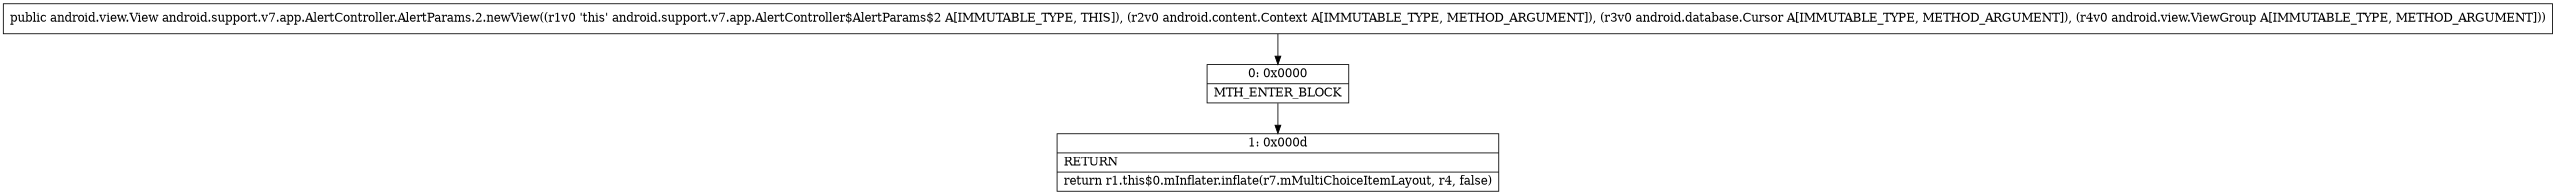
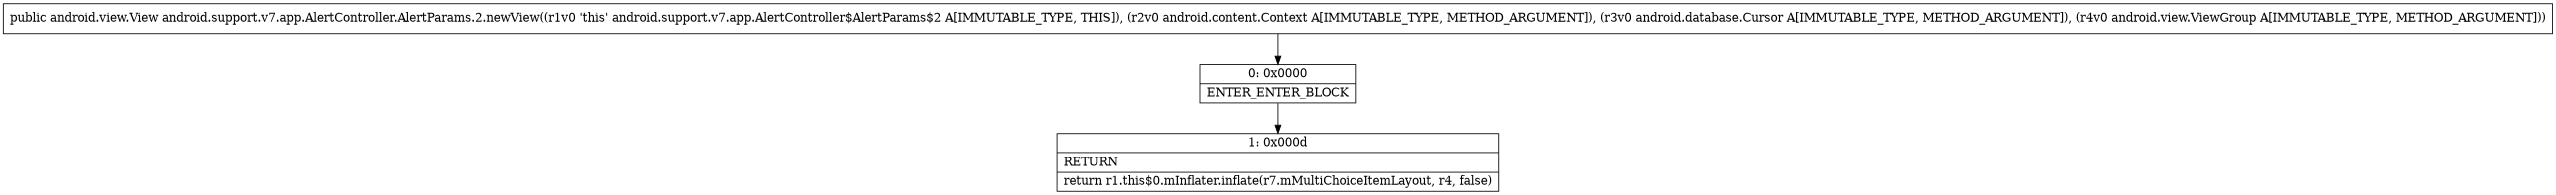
  digraph {
    node [shape=record]
-   n1 [label="{0\:\ 0x0000|MTH_ENTER_BLOCK\l}"]
+   n1 [label="{0\:\ 0x0000|ENTER_ENTER_BLOCK\l}"]
    n2 [label="{1\:\ 0x000d|RETURN\l|return r1.this$0.mInflater.inflate(r7.mMultiChoiceItemLayout, r4, false)\l}"]
    n3 [label="{public android.view.View android.support.v7.app.AlertController.AlertParams.2.newView((r1v0 'this' android.support.v7.app.AlertController$AlertParams$2 A[IMMUTABLE_TYPE, THIS]), (r2v0 android.content.Context A[IMMUTABLE_TYPE, METHOD_ARGUMENT]), (r3v0 android.database.Cursor A[IMMUTABLE_TYPE, METHOD_ARGUMENT]), (r4v0 android.view.ViewGroup A[IMMUTABLE_TYPE, METHOD_ARGUMENT])) }"]
    n1 -> n2
    n3 -> n1
  }
